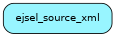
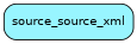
  digraph {
-   ejsel_source_xml [fillcolor=cadetblue1 fontname=Helvetica fontsize=12 shape=box style="rounded, filled"]
+   ejsel_source_xml [fillcolor=cadetblue1 fontname=Helvetica fontsize=12 shape=box style="rounded, filled" label=source_source_xml]
  }
